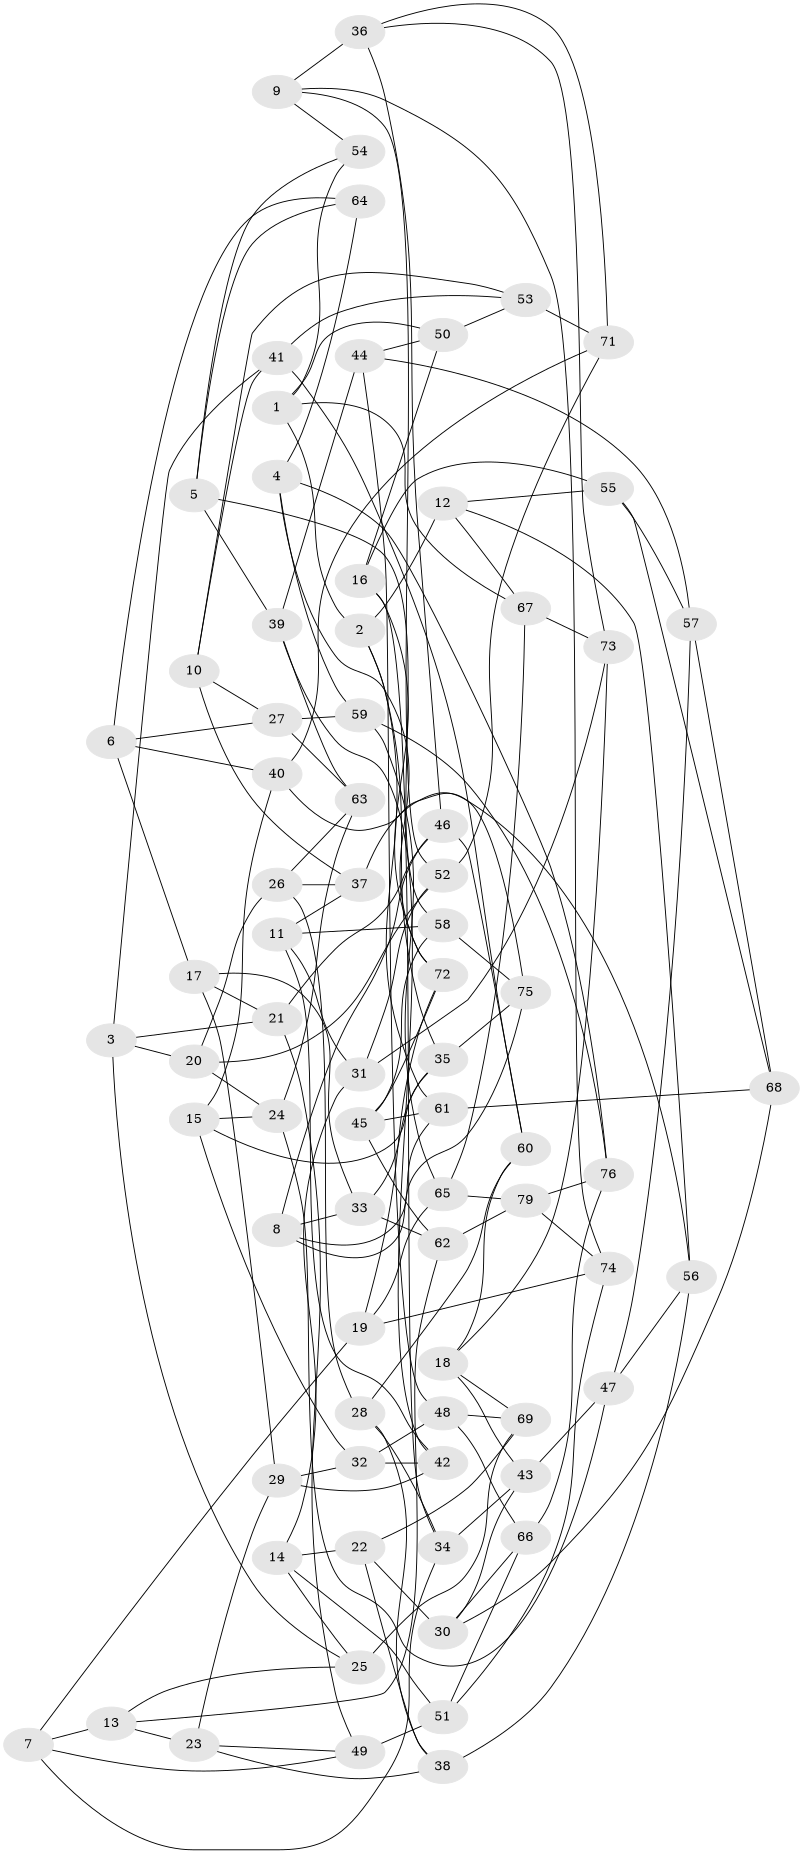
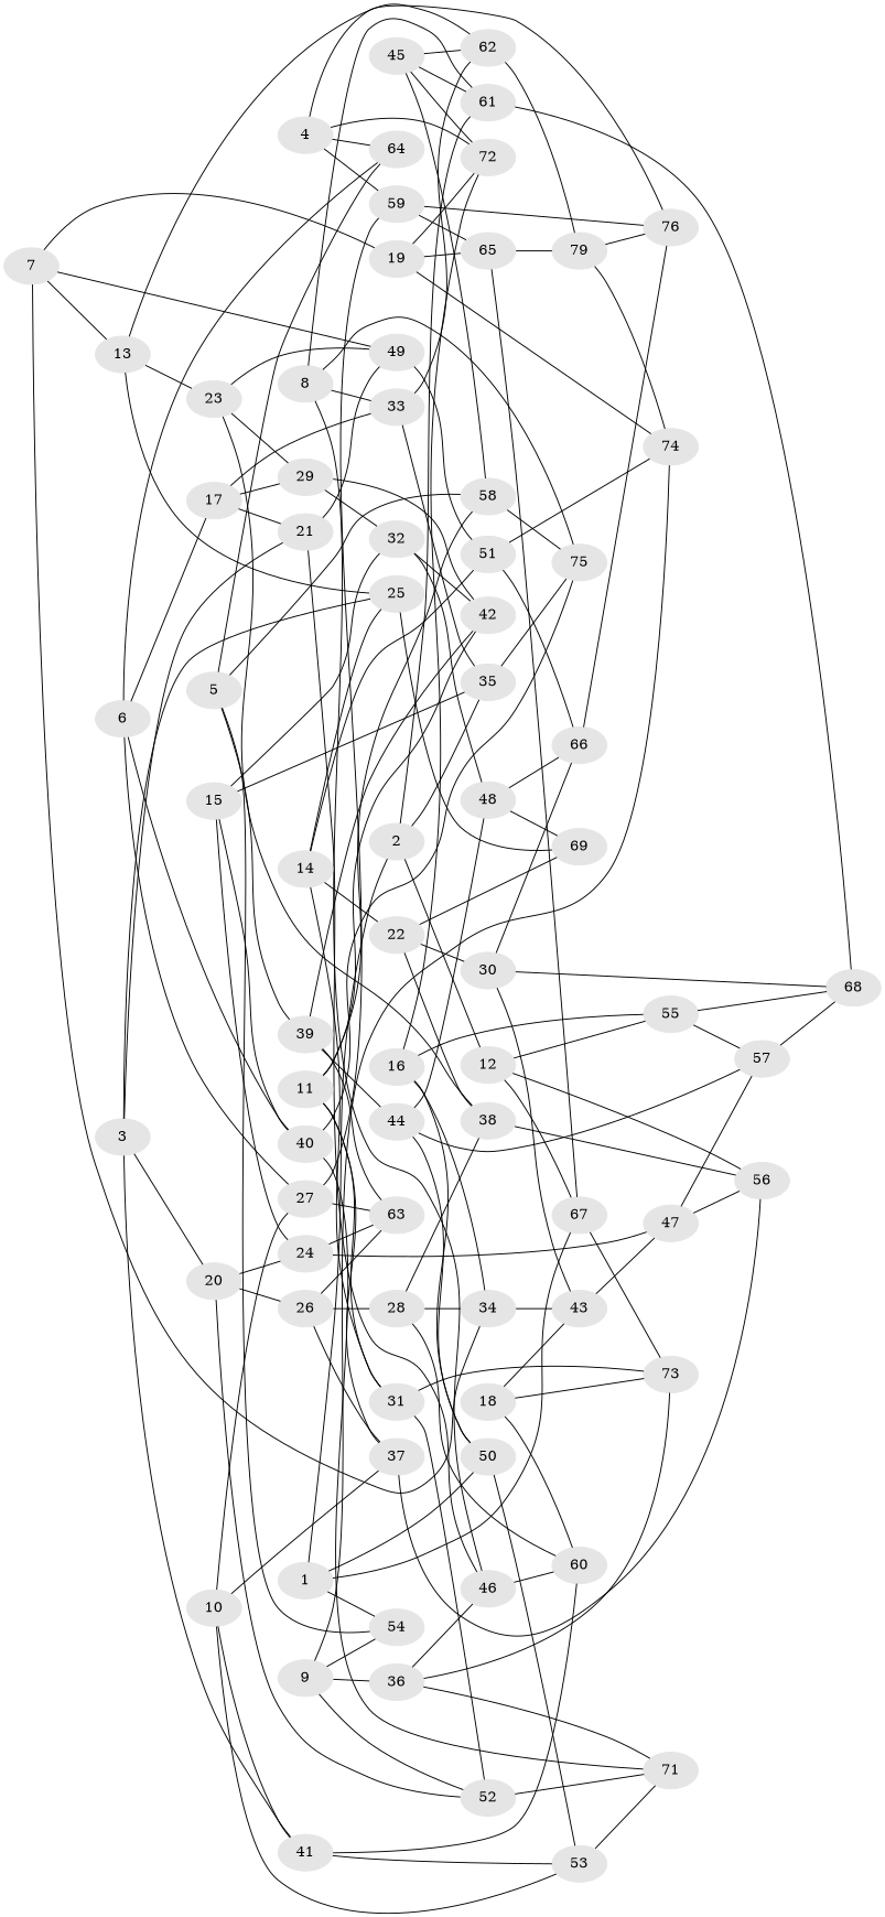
  graph {
    rankdir=LR
    node [color=gray90 style=filled]
    1
    2
    50
    54
    67
    12
    35
    61
    53
    73
    55
    56
    75
    68
    3
    20
    21
    25
    41
    52
    24
    26
    49
    46
    69
    60
    4
    59
    64
    72
    76
    65
    5
    39
    58
    42
    63
    44
    6
    17
    27
    40
    33
    29
    71
    7
    13
    19
    34
    23
    62
    74
    43
    51
    8
    9
    36
    10
    37
    11
    31
    57
    38
    n64 [label=79]
    14
    22
    30
    66
    15
    32
    47
    48
    16
    18
    28
    45
    1 -- 2
    1 -- 50
    1 -- 54
    1 -- 67
    2 -- 12
    2 -- 35
    2 -- 61
    50 -- 53
    67 -- 73
    12 -- 67
    12 -- 55
    12 -- 56
    35 -- 75
    61 -- 68
    53 -- 71
    55 -- 68
    55 -- 57
    3 -- 20
    3 -- 21
    3 -- 25
    3 -- 41
    20 -- 52
    20 -- 24
    20 -- 26
    21 -- 49
    21 -- 46
    25 -- 69
    41 -- 53
    41 -- 60
    52 -- 71
    24 -- 63
    24 -- 47
    26 -- 63
    26 -- 37
    26 -- 28
    49 -- 51
    46 -- 60
    4 -- 59
    4 -- 64
    4 -- 72
    4 -- 76
    59 -- 76
    59 -- 65
    65 -- 67
    65 -- n64
    5 -- 54
    5 -- 64
    5 -- 39
    5 -- 58
    39 -- 42
    39 -- 63
    39 -- 44
    58 -- 75
    44 -- 50
    44 -- 57
    44 -- 48
    6 -- 64
    6 -- 17
    6 -- 27
    6 -- 40
    17 -- 21
    17 -- 33
    17 -- 29
    27 -- 59
    27 -- 63
    40 -- 75
    40 -- 71
    33 -- 35
    33 -- 62
    29 -- 42
    29 -- 32
    7 -- 49
    7 -- 13
    7 -- 19
    7 -- 34
    13 -- 25
    13 -- 23
    13 -- 62
    19 -- 72
    19 -- 65
    19 -- 74
    34 -- 43
    23 -- 49
    23 -- 29
    23 -- 38
    62 -- n64
    43 -- 47
    51 -- 74
    51 -- 66
    8 -- 61
    8 -- 75
    8 -- 46
    8 -- 33
    9 -- 54
    9 -- 52
    9 -- 74
    9 -- 36
    36 -- 73
    36 -- 46
    36 -- 71
    10 -- 53
    10 -- 41
    10 -- 27
    10 -- 37
    37 -- 56
    11 -- 58
    11 -- 42
    11 -- 37
    11 -- 31
    31 -- 73
    31 -- 52
    57 -- 68
    38 -- 56
    n64 -- 76
    n64 -- 74
    14 -- 25
    14 -- 51
    14 -- 31
    14 -- 22
    22 -- 69
    22 -- 38
    22 -- 30
    30 -- 68
    30 -- 43
    30 -- 66
    66 -- 76
    15 -- 35
    15 -- 24
    15 -- 40
    15 -- 32
    32 -- 42
    32 -- 48
    47 -- 56
    47 -- 57
    48 -- 69
    48 -- 66
    16 -- 50
    16 -- 55
    16 -- 72
    16 -- 34
    18 -- 73
-   18 -- 69
    18 -- 60
    18 -- 43
    28 -- 60
    28 -- 34
    28 -- 38
    45 -- 61
    45 -- 72
    45 -- 58
    45 -- 62
  }
